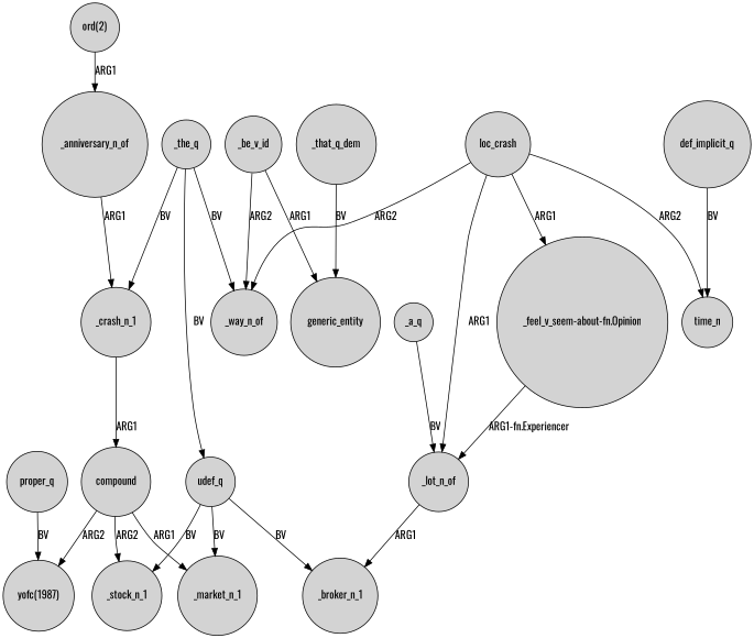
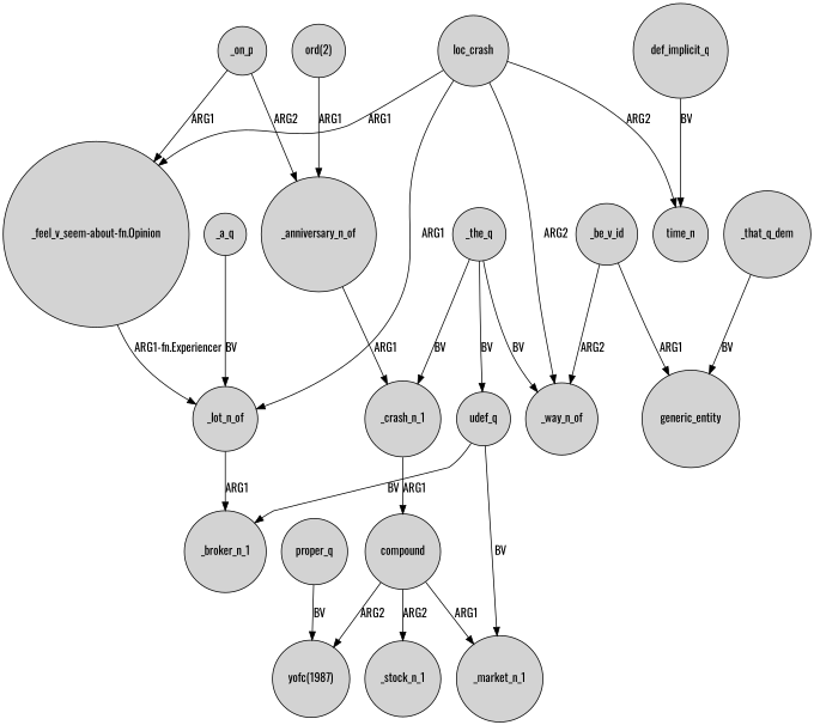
  digraph {
    fontname=Oswald
    node [fontname=Oswald shape=circle style=filled]
    edge [fontname=Oswald]
    _a_q
    _lot_n_of
    _broker_n_1
    "ord(2)"
    _anniversary_n_of
    _crash_n_1
    compound
    _that_q_dem
    generic_entity
+   _on_p
    "_feel_v_seem-about-fn.Opinion"
    _the_q
    _way_n_of
    udef_q
    _market_n_1
    _stock_n_1
    "yofc(1987)"
    _be_v_id
    n19 [label=loc_crash]
    time_n
    proper_q
    def_implicit_q
    _a_q -> _lot_n_of [label=BV]
    _lot_n_of -> _broker_n_1 [label=ARG1]
    "ord(2)" -> _anniversary_n_of [label=ARG1]
    _anniversary_n_of -> _crash_n_1 [label=ARG1]
    _crash_n_1 -> compound [label=ARG1]
    compound -> _market_n_1 [label=ARG1]
    compound -> _stock_n_1 [label=ARG2]
    compound -> "yofc(1987)" [label=ARG2]
    _that_q_dem -> generic_entity [label=BV]
+   _on_p -> _anniversary_n_of [label=ARG2]
+   _on_p -> "_feel_v_seem-about-fn.Opinion" [label=ARG1]
    "_feel_v_seem-about-fn.Opinion" -> _lot_n_of [label="ARG1-fn.Experiencer"]
    _the_q -> _crash_n_1 [label=BV]
    _the_q -> _way_n_of [label=BV]
    _the_q -> udef_q [label=BV]
    udef_q -> _broker_n_1 [label=BV]
    udef_q -> _market_n_1 [label=BV]
-   udef_q -> _stock_n_1 [label=BV]
    _be_v_id -> generic_entity [label=ARG1]
    _be_v_id -> _way_n_of [label=ARG2]
    n19 -> _lot_n_of [label=ARG1]
    n19 -> "_feel_v_seem-about-fn.Opinion" [label=ARG1]
    n19 -> _way_n_of [label=ARG2]
    n19 -> time_n [label=ARG2]
    proper_q -> "yofc(1987)" [label=BV]
    def_implicit_q -> time_n [label=BV]
  }
